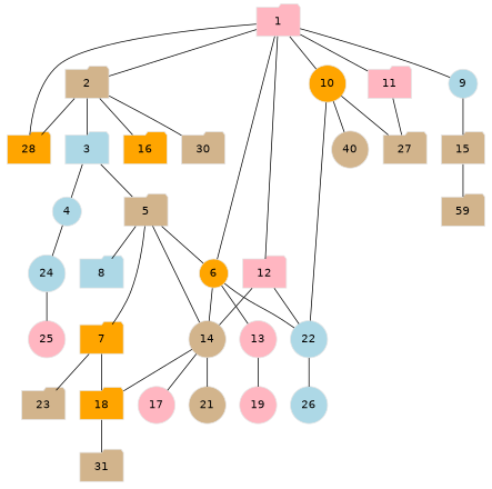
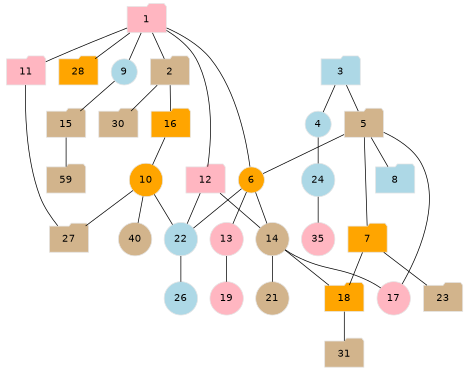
  graph {
    fontname="DejaVu Sans"
    node [color=gray90 fillcolor=tan fontname="DejaVu Sans" shape=folder style=filled]
    edge [fontname="DejaVu Sans" weight=1.0]
    1 [fillcolor=lightpink]
    2
    6 [fillcolor=orange shape=circle]
    9 [fillcolor=lightblue shape=circle]
    10 [fillcolor=orange shape=circle]
    11 [fillcolor=lightpink]
    12 [fillcolor=lightpink]
    28 [fillcolor=orange]
    3 [fillcolor=lightblue]
    16 [fillcolor=orange]
    30
    13 [fillcolor=lightpink shape=circle]
    14 [shape=circle]
    22 [fillcolor=lightblue shape=circle]
    15
    n16 [label=40 shape=circle]
    27
    4 [fillcolor=lightblue shape=circle]
    5
    24 [fillcolor=lightblue shape=circle]
    7 [fillcolor=orange]
    8 [fillcolor=lightblue]
    17 [fillcolor=lightpink shape=circle]
-   25 [fillcolor=lightpink shape=circle]
+   25 [fillcolor=lightpink shape=circle label=35]
    18 [fillcolor=orange]
    23
    19 [fillcolor=lightpink shape=circle]
    21 [shape=circle]
    26 [fillcolor=lightblue shape=circle]
    31
    n31 [label=59]
    1 -- 2
    1 -- 6
    1 -- 9
-   1 -- 10
+   16 -- 10
    1 -- 11
    1 -- 12
    1 -- 28
-   2 -- 28
-   2 -- 3 [weight=3.0]
    2 -- 16
    2 -- 30
    6 -- 13
    6 -- 14
    6 -- 22
    9 -- 15 [weight=2.0]
    10 -- 22
    10 -- n16
    10 -- 27
    11 -- 27
    12 -- 14
    12 -- 22
    3 -- 4
    3 -- 5
    13 -- 19 [weight=2.0]
    14 -- 17
    14 -- 18
    14 -- 21 [weight=2.0]
    22 -- 26
    15 -- n31
    4 -- 24
    5 -- 6
    5 -- 7
    5 -- 8
-   5 -- 14
+   5 -- 17
    24 -- 25 [weight=2.0]
    7 -- 18 [weight=2.0]
    7 -- 23
    18 -- 31
  }
